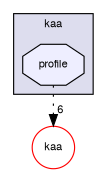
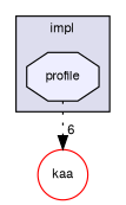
  digraph {
    compound=true
    node [fontname=FreeSans fontsize=10]
    n1 [fillcolor="#eeeeff" label=profile pencolor=black shape=octagon style=filled]
    n2 [color=red label=kaa shape=circle]
    subgraph cluster_1 {
      bgcolor="#ddddee"
      fontname=FreeSans
      fontsize=10
-     label=kaa
+     label=impl
      pencolor=black
      n1
    }
    n1 -> n2 [headlabel=6 labeldistance=1.5 labelfontname=FreeSans labelfontsize=10 style=dotted]
  }
